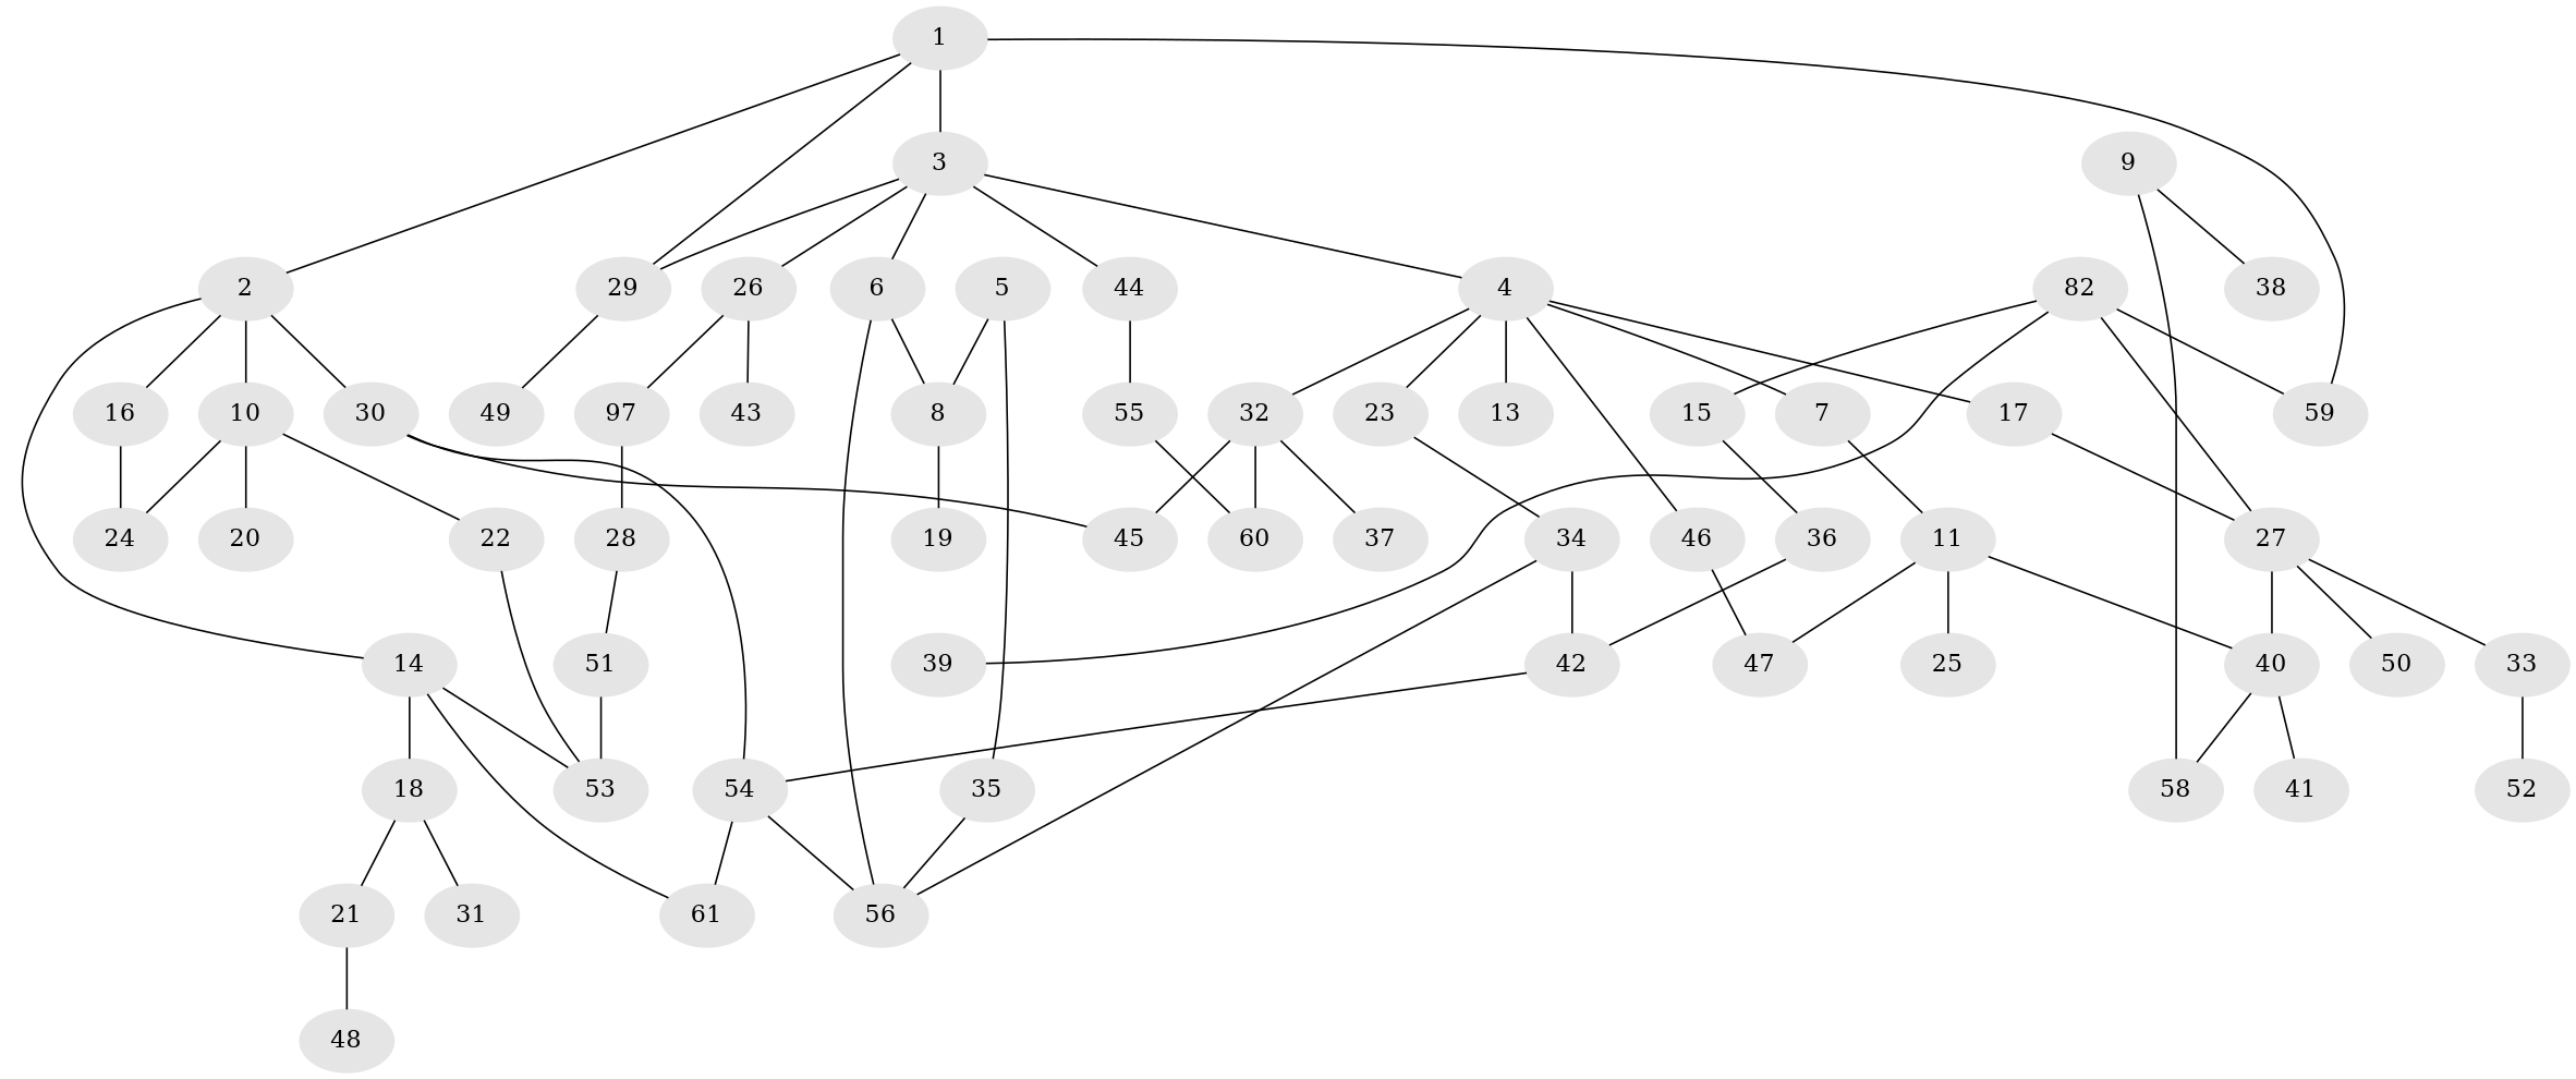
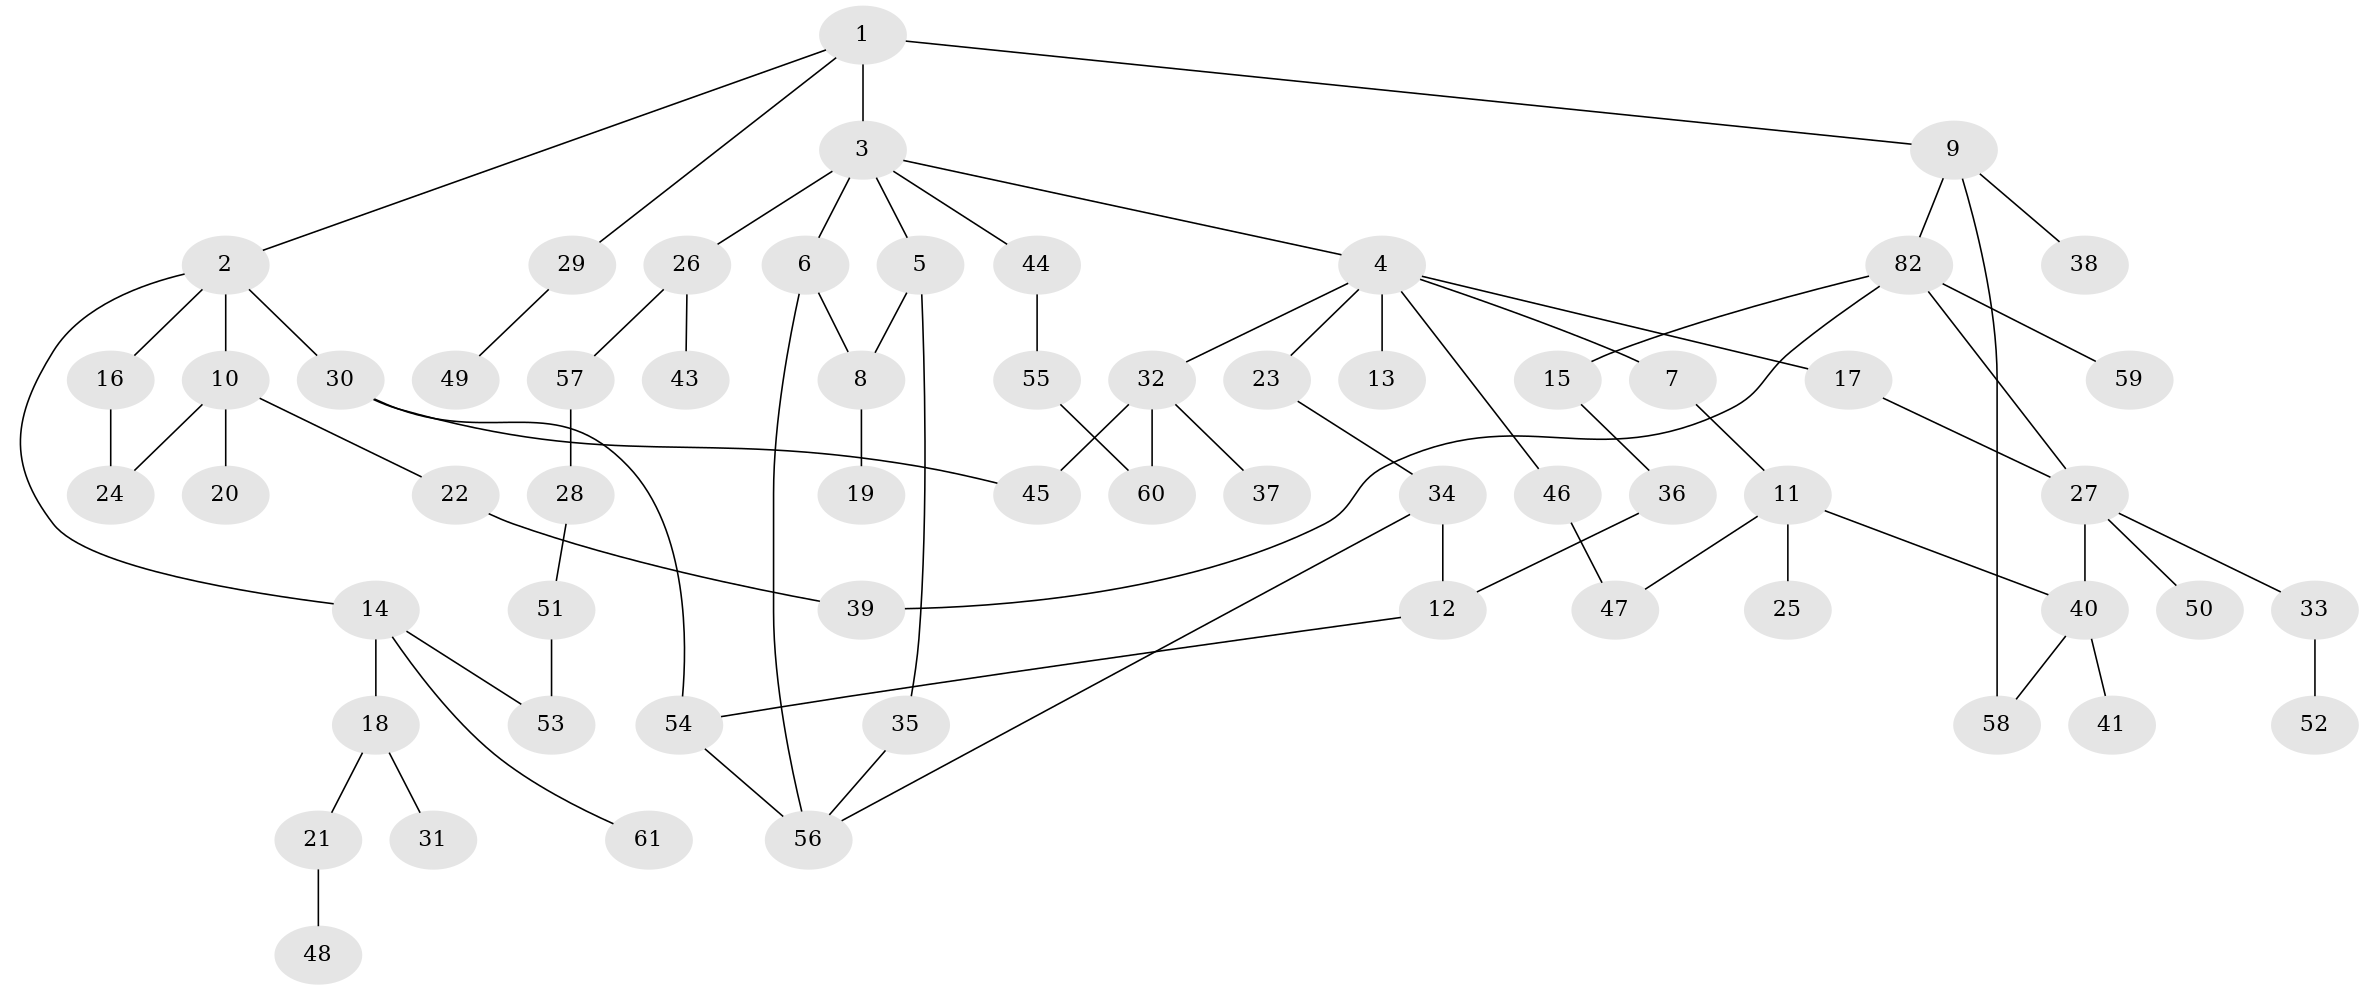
  graph {
    node [color=gray90 style=filled]
    1
    2
    3
    9
    29
    10
    14
    16
    30
    4
    5
    6
    26
    44
    n15 [label=82]
    38
    58
    49
    20
    22
    24
    18
    53
    61
    45
    54
    7
    13
    17
    23
    32
    46
    8
    35
    56
    43
-   57 [label=97]
+   57
    55
    11
    27
    34
    37
    60
    47
    19
    25
    40
    15
    39
    59
    41
    36
    33
    50
    21
    31
-   42
+   42 [label=12]
    48
    28
    51
    52
    1 -- 2
    1 -- 3
-   1 -- 59
+   1 -- 9
    1 -- 29
    2 -- 10
    2 -- 14
    2 -- 16
    2 -- 30
    3 -- 4
-   3 -- 29
+   3 -- 5
    3 -- 6
    3 -- 26
    3 -- 44
+   9 -- n15
    9 -- 38
    9 -- 58
    29 -- 49
    10 -- 20
    10 -- 22
    10 -- 24
    14 -- 18
    14 -- 53
    14 -- 61
    16 -- 24
    30 -- 45
    30 -- 54
    4 -- 7
    4 -- 13
    4 -- 17
    4 -- 23
    4 -- 32
    4 -- 46
    5 -- 8
    5 -- 35
    6 -- 8
    6 -- 56
    26 -- 43
    26 -- 57
    44 -- 55
    n15 -- 27
    n15 -- 15
    n15 -- 39
    n15 -- 59
-   22 -- 53
+   22 -- 39
    18 -- 21
    18 -- 31
-   54 -- 61
    54 -- 56
    7 -- 11
    17 -- 27
    23 -- 34
    32 -- 45
    32 -- 37
    32 -- 60
    46 -- 47
    8 -- 19
    35 -- 56
    57 -- 28
    55 -- 60
    11 -- 47
    11 -- 25
    11 -- 40
    27 -- 40
    27 -- 33
    27 -- 50
    34 -- 56
    34 -- 42
    40 -- 58
    40 -- 41
    15 -- 36
    36 -- 42
    33 -- 52
    21 -- 48
    42 -- 54
    28 -- 51
    51 -- 53
  }
